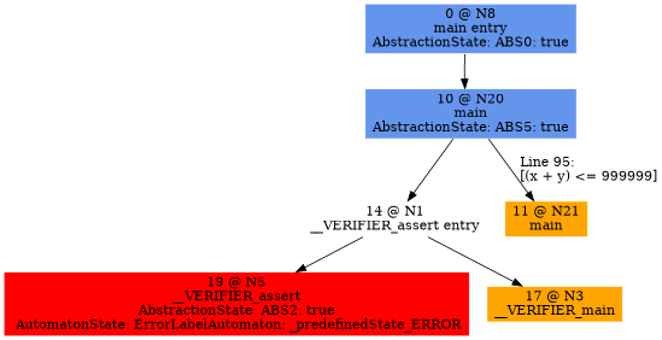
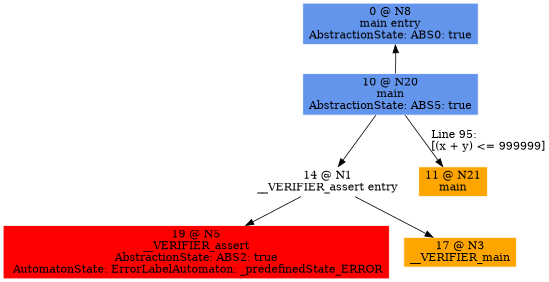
  digraph {
    node [color=white fillcolor=cornflowerblue shape=box style=filled]
    n1 [label="0 @ N8\nmain entry\nAbstractionState: ABS0: true\n"]
    n2 [label="10 @ N20\nmain\nAbstractionState: ABS5: true\n"]
    n3 [label="14 @ N1\n__VERIFIER_assert entry\n" fillcolor=""]
    n4 [fillcolor=orange label="11 @ N21\nmain\n"]
    n5 [fillcolor=red label="19 @ N5\n__VERIFIER_assert\nAbstractionState: ABS2: true\n AutomatonState: ErrorLabelAutomaton: _predefinedState_ERROR\n"]
    n6 [fillcolor=orange label="17 @ N3\n__VERIFIER_main\n"]
-   n1 -> n2
+   n2 -> n1
    n2 -> n3
    n2 -> n4 [label="Line 95: \l[(x + y) <= 999999]\l"]
    n3 -> n5
    n3 -> n6
  }
